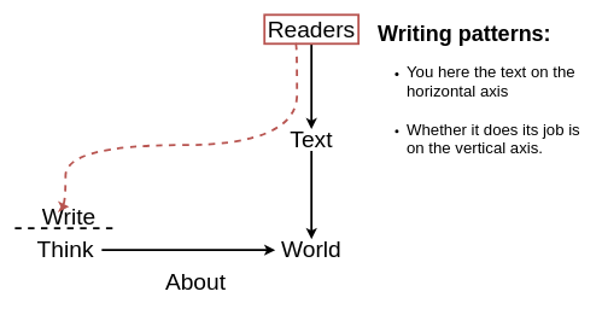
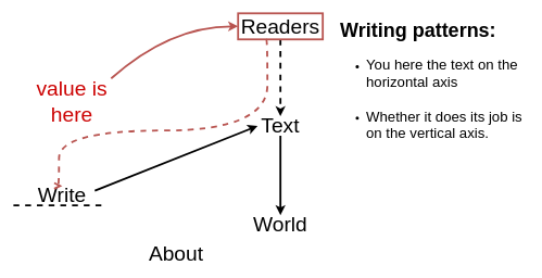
  <mxCell id="0" />
  <mxCell id="1" parent="0" />
+ <mxCell id="2" style="rounded=0;orthogonalLoop=1;jettySize=auto;html=1;exitX=1;exitY=0.25;exitDx=0;exitDy=0;entryX=0;entryY=0.5;entryDx=0;entryDy=0;strokeColor=default;strokeWidth=3;align=center;verticalAlign=middle;fontFamily=Helvetica;fontSize=11;fontColor=default;labelBackgroundColor=default;endArrow=classic;" edge="1" parent="1" source="3" target="8"><mxGeometry relative="1" as="geometry" /></mxCell>
  <mxCell id="3" value="Write" style="text;html=1;align=center;verticalAlign=middle;whiteSpace=wrap;rounded=0;fontSize=32;" vertex="1" parent="1"><mxGeometry x="45" y="285" width="100" height="30" as="geometry" /></mxCell>
- <mxCell id="4" style="edgeStyle=orthogonalEdgeStyle;rounded=0;orthogonalLoop=1;jettySize=auto;html=1;exitX=1;exitY=0.5;exitDx=0;exitDy=0;entryX=0;entryY=0.5;entryDx=0;entryDy=0;strokeWidth=3;" edge="1" parent="1" source="5" target="6"><mxGeometry relative="1" as="geometry" /></mxCell>
- <mxCell id="5" value="Think" style="text;html=1;align=center;verticalAlign=middle;whiteSpace=wrap;rounded=0;fontSize=32;" vertex="1" parent="1"><mxGeometry x="40" y="330" width="100" height="30" as="geometry" /></mxCell>
  <mxCell id="6" value="World" style="text;html=1;align=center;verticalAlign=middle;whiteSpace=wrap;rounded=0;fontSize=32;" vertex="1" parent="1"><mxGeometry x="380" y="330" width="100" height="30" as="geometry" /></mxCell>
  <mxCell id="7" style="edgeStyle=orthogonalEdgeStyle;rounded=0;orthogonalLoop=1;jettySize=auto;html=1;exitX=0.5;exitY=1;exitDx=0;exitDy=0;entryX=0.5;entryY=0;entryDx=0;entryDy=0;strokeColor=default;strokeWidth=3;align=center;verticalAlign=middle;fontFamily=Helvetica;fontSize=11;fontColor=default;labelBackgroundColor=default;endArrow=classic;" edge="1" parent="1" source="8" target="6"><mxGeometry relative="1" as="geometry" /></mxCell>
  <mxCell id="8" value="Text" style="text;html=1;align=center;verticalAlign=middle;whiteSpace=wrap;rounded=0;fontSize=32;" vertex="1" parent="1"><mxGeometry x="395" y="178" width="70" height="30" as="geometry" /></mxCell>
- <mxCell id="9" style="edgeStyle=orthogonalEdgeStyle;rounded=0;orthogonalLoop=1;jettySize=auto;html=1;exitX=0.5;exitY=1;exitDx=0;exitDy=0;entryX=0.5;entryY=0;entryDx=0;entryDy=0;strokeColor=default;strokeWidth=3;align=center;verticalAlign=middle;fontFamily=Helvetica;fontSize=11;fontColor=default;labelBackgroundColor=default;endArrow=classic;" edge="1" parent="1" source="11" target="8"><mxGeometry relative="1" as="geometry" /></mxCell>
- <mxCell id="10" style="edgeStyle=orthogonalEdgeStyle;rounded=0;orthogonalLoop=1;jettySize=auto;html=1;exitX=0.333;exitY=0.995;exitDx=0;exitDy=0;entryX=0.5;entryY=0;entryDx=0;entryDy=0;dashed=1;fillColor=#f8cecc;strokeColor=#b85450;strokeWidth=3;curved=1;exitPerimeter=0;" edge="1" parent="1" source="11" target="3"><mxGeometry relative="1" as="geometry"><Array as="points"><mxPoint x="410" y="60" /><mxPoint x="410" y="200" /><mxPoint x="90" y="200" /></Array></mxGeometry></mxCell>
+ <mxCell id="9" style="edgeStyle=orthogonalEdgeStyle;rounded=0;orthogonalLoop=1;jettySize=auto;html=1;exitX=0.5;exitY=1;exitDx=0;exitDy=0;entryX=0.5;entryY=0;entryDx=0;entryDy=0;strokeColor=default;strokeWidth=3;align=center;verticalAlign=middle;fontFamily=Helvetica;fontSize=11;fontColor=default;labelBackgroundColor=default;endArrow=classic;dashed=1;" edge="1" parent="1" source="11" target="8"><mxGeometry relative="1" as="geometry" /></mxCell>
+ <mxCell id="10" style="edgeStyle=orthogonalEdgeStyle;rounded=0;orthogonalLoop=1;jettySize=auto;html=1;exitX=0.333;exitY=0.995;exitDx=0;exitDy=0;entryX=0.5;entryY=0;entryDx=0;entryDy=0;dashed=1;fillColor=#f8cecc;strokeColor=#b85450;strokeWidth=3;curved=1;exitPerimeter=0;endArrow=open;" edge="1" parent="1" source="11" target="3"><mxGeometry relative="1" as="geometry"><Array as="points"><mxPoint x="410" y="60" /><mxPoint x="410" y="200" /><mxPoint x="90" y="200" /></Array></mxGeometry></mxCell>
  <mxCell id="11" value="Readers" style="text;html=1;align=center;verticalAlign=middle;whiteSpace=wrap;rounded=0;fontSize=32;fillColor=none;strokeColor=#b85450;strokeWidth=3;" vertex="1" parent="1"><mxGeometry x="365" y="20" width="130" height="40" as="geometry" /></mxCell>
  <mxCell id="12" value="About" style="text;html=1;align=center;verticalAlign=middle;whiteSpace=wrap;rounded=0;fontSize=32;" vertex="1" parent="1"><mxGeometry x="220" y="375" width="100" height="30" as="geometry" /></mxCell>
  <mxCell id="13" value="" style="endArrow=none;html=1;rounded=0;strokeWidth=3;dashed=1;" edge="1" parent="1"><mxGeometry width="50" height="50" relative="1" as="geometry"><mxPoint x="20" y="315" as="sourcePoint" /><mxPoint x="160" y="315" as="targetPoint" /></mxGeometry></mxCell>
+ <mxCell id="14" style="rounded=0;orthogonalLoop=1;jettySize=auto;html=1;exitX=1;exitY=0;exitDx=0;exitDy=0;entryX=0;entryY=0.5;entryDx=0;entryDy=0;strokeColor=#b85450;strokeWidth=3;align=center;verticalAlign=middle;fontFamily=Helvetica;fontSize=11;fontColor=default;labelBackgroundColor=default;endArrow=classic;curved=1;fillColor=#f8cecc;" edge="1" parent="1" source="15" target="11"><mxGeometry relative="1" as="geometry"><Array as="points"><mxPoint x="260" y="40" /></Array></mxGeometry></mxCell>
+ <mxCell id="15" value="value is here" style="text;html=1;align=center;verticalAlign=middle;whiteSpace=wrap;rounded=0;fontSize=32;fontColor=#CC0000;" vertex="1" parent="1"><mxGeometry x="50" y="120" width="120" height="70" as="geometry" /></mxCell>
  <mxCell id="16" value="&lt;h1 style=&quot;margin-top: 0px;&quot;&gt;&lt;font style=&quot;font-size: 30px;&quot;&gt;Writing patterns:&lt;/font&gt;&lt;/h1&gt;&lt;div&gt;&lt;ul&gt;&lt;li&gt;&lt;font style=&quot;font-size: 22px;&quot;&gt;You here the text on the horizontal axis&lt;br&gt;&lt;br&gt;&lt;/font&gt;&lt;/li&gt;&lt;li&gt;&lt;font style=&quot;font-size: 22px;&quot;&gt;Whether it does its job is on the vertical axis.&lt;/font&gt;&lt;/li&gt;&lt;/ul&gt;&lt;div&gt;&lt;br&gt;&lt;/div&gt;&lt;/div&gt;" style="text;html=1;whiteSpace=wrap;overflow=hidden;rounded=0;fontSize=16;" vertex="1" parent="1"><mxGeometry x="520" y="20" width="290" height="230" as="geometry" /></mxCell>
